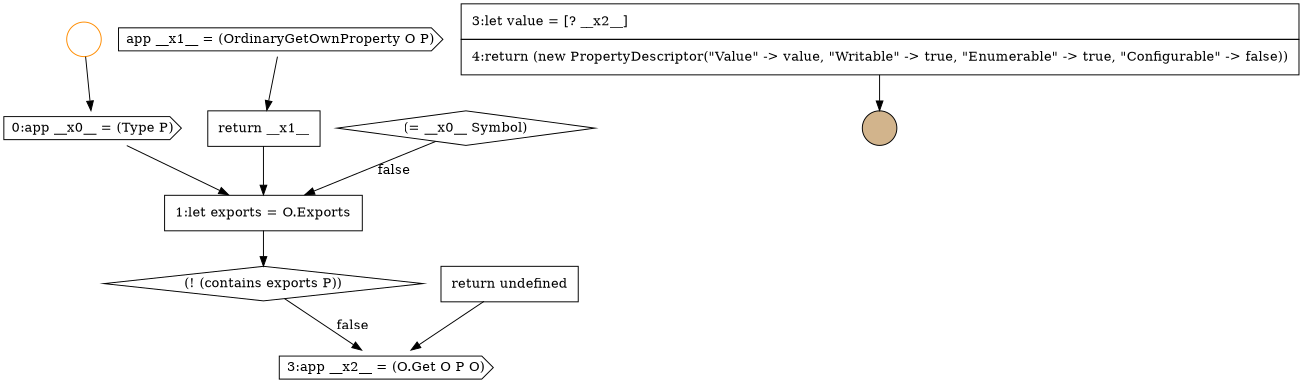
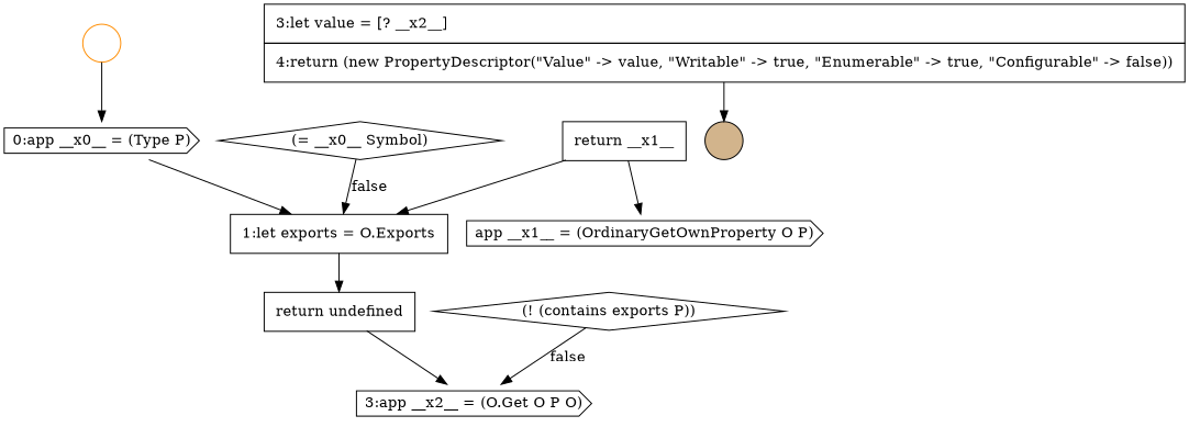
  digraph {
    node [color=black fillcolor=white shape=none style=filled]
    edge [color=black]
    n1 [color=darkorange label=" " shape=circle]
    n2 [label=<<font color="black">0:app __x0__ = (Type P)</font>> shape=cds]
    n3 [label=<<font color="black">     <table border="0" cellborder="1" cellspacing="0" cellpadding="10">       <tr><td align="left">1:let exports = O.Exports</td></tr>     </table>   </font>> margin=0]
    n4 [label=<<font color="black">app __x1__ = (OrdinaryGetOwnProperty O P)</font>> shape=cds]
    n5 [label=<<font color="black">     <table border="0" cellborder="1" cellspacing="0" cellpadding="10">       <tr><td align="left">return __x1__</td></tr>     </table>   </font>> margin=0]
    n6 [label=<<font color="black">3:app __x2__ = (O.Get O P O)</font>> shape=cds]
    n7 [label=<<font color="black">     <table border="0" cellborder="1" cellspacing="0" cellpadding="10">       <tr><td align="left">3:let value = [? __x2__]</td></tr>       <tr><td align="left">4:return (new PropertyDescriptor(&quot;Value&quot; -&gt; value, &quot;Writable&quot; -&gt; true, &quot;Enumerable&quot; -&gt; true, &quot;Configurable&quot; -&gt; false))</td></tr>     </table>   </font>> margin=0]
    n8 [fillcolor=tan label=" " shape=circle]
    n9 [label=<<font color="black">(! (contains exports P))</font>> shape=diamond]
    n10 [label=<<font color="black">(= __x0__ Symbol)</font>> shape=diamond]
    n11 [label=<<font color="black">     <table border="0" cellborder="1" cellspacing="0" cellpadding="10">       <tr><td align="left">return undefined</td></tr>     </table>   </font>> margin=0]
    n1 -> n2
    n2 -> n3
-   n3 -> n9
-   n4 -> n5
+   n3 -> n11
+   n5 -> n4
    n5 -> n3
    n7 -> n8
    n9 -> n6 [label=<<font color="black">false</font>>]
    n10 -> n3 [label=<<font color="black">false</font>>]
    n11 -> n6
  }
